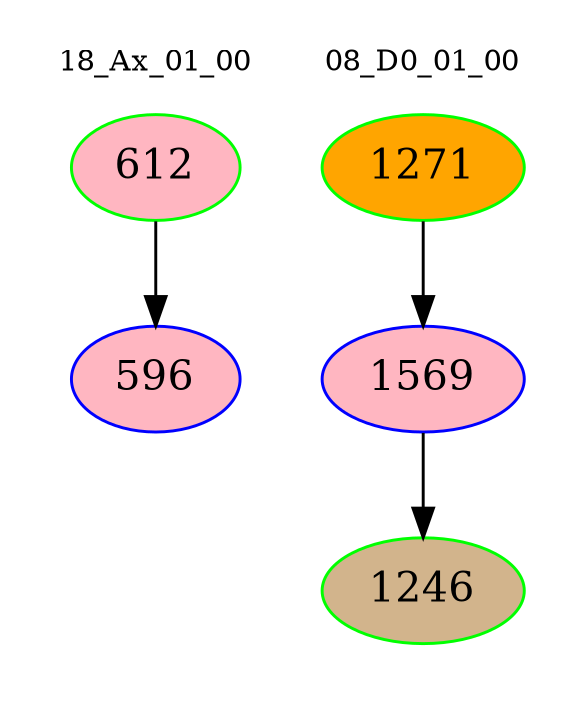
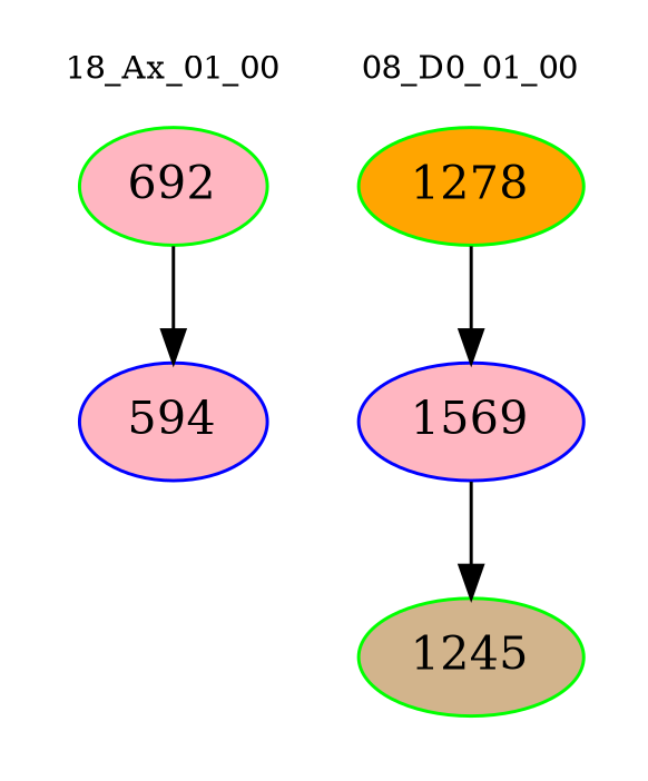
  digraph {
    node [color=green fillcolor=lightpink style=filled]
    edge [color=black]
-   n1 [label=612]
-   n2 [color=blue label=596]
-   n3 [fillcolor=orange label=1271]
+   n1 [label=692]
+   n2 [color=blue label=594]
+   n3 [fillcolor=orange label=1278]
    n4 [color=blue label=1569]
-   n5 [fillcolor=tan label=1246]
+   n5 [fillcolor=tan label=1245]
    subgraph cluster_1 {
      color=white
      fontsize=10
      label="18_Ax_01_00"
      n1
      n2
    }
    subgraph cluster_2 {
      color=white
      fontsize=10
      label="08_D0_01_00"
      n3
      n4
      n5
    }
    n1 -> n2
    n3 -> n4
    n4 -> n5
  }
